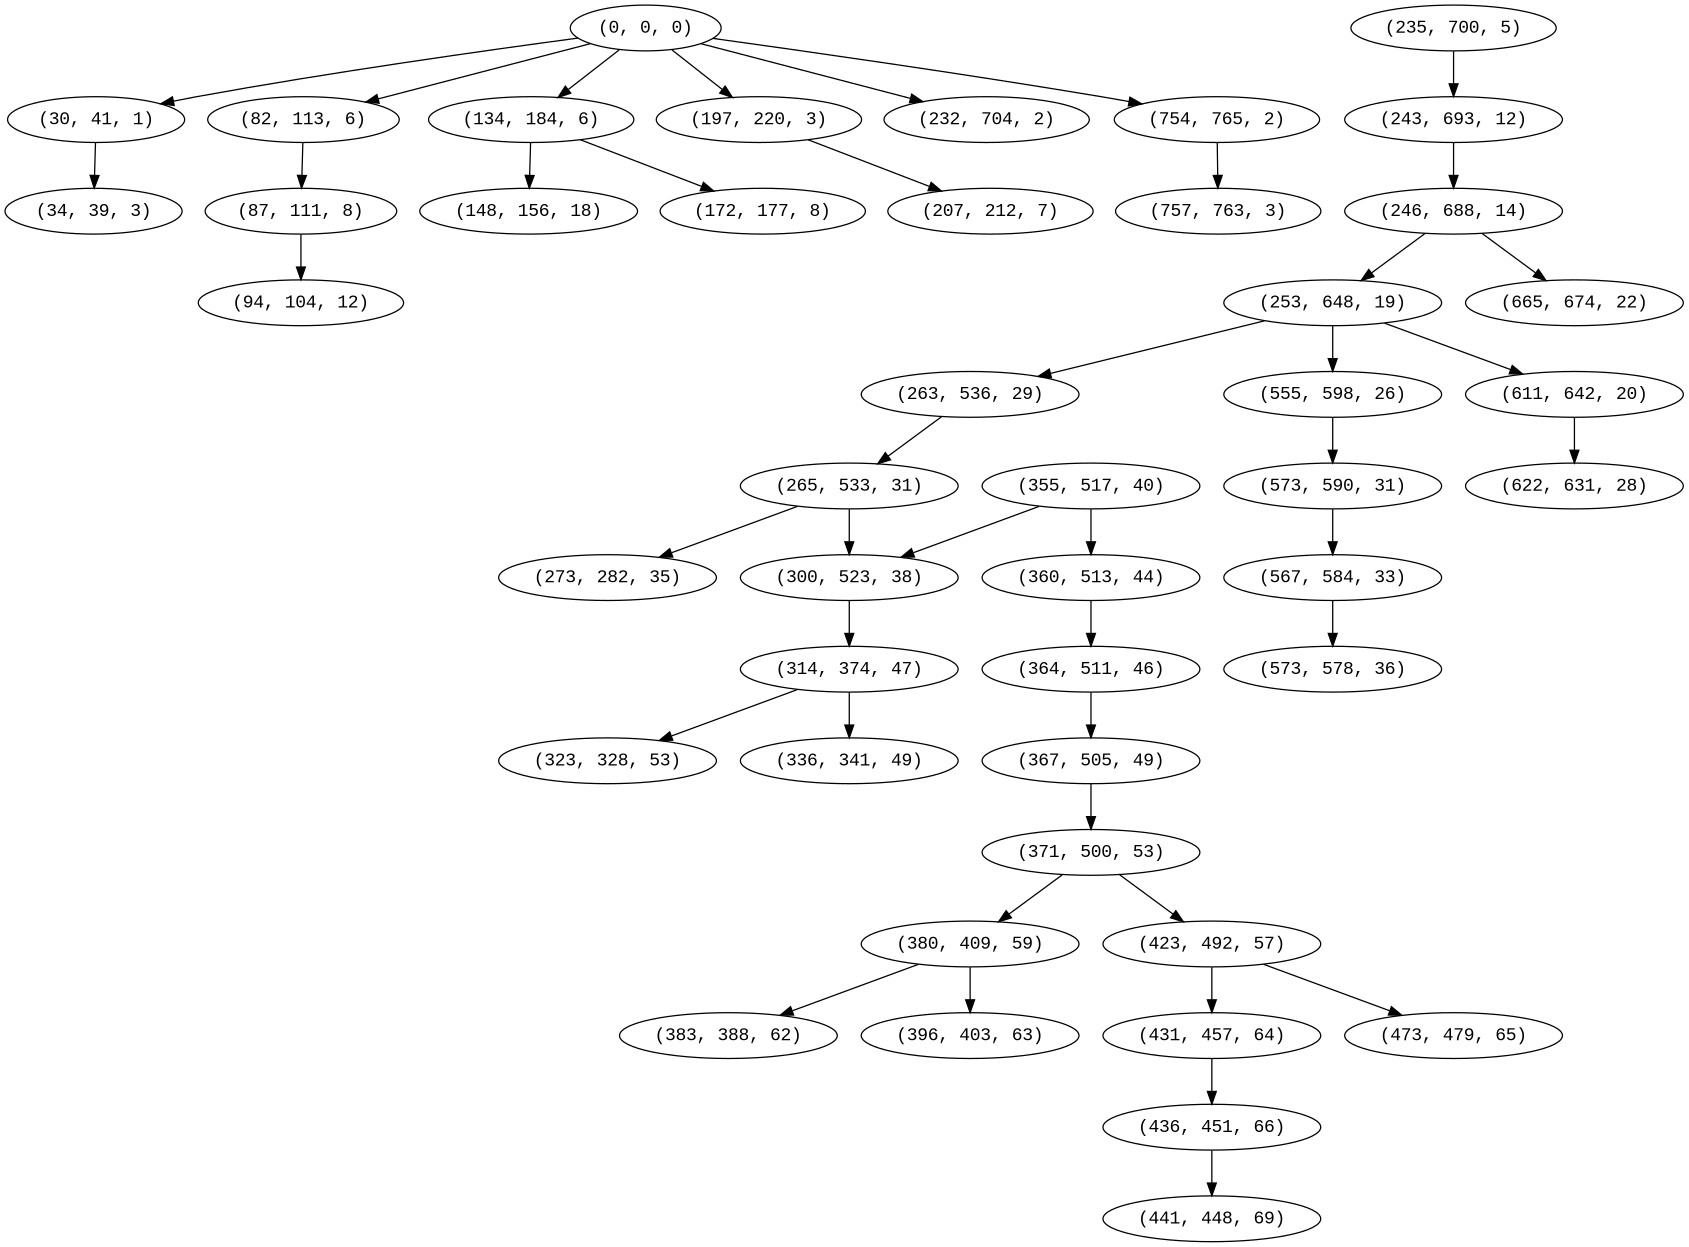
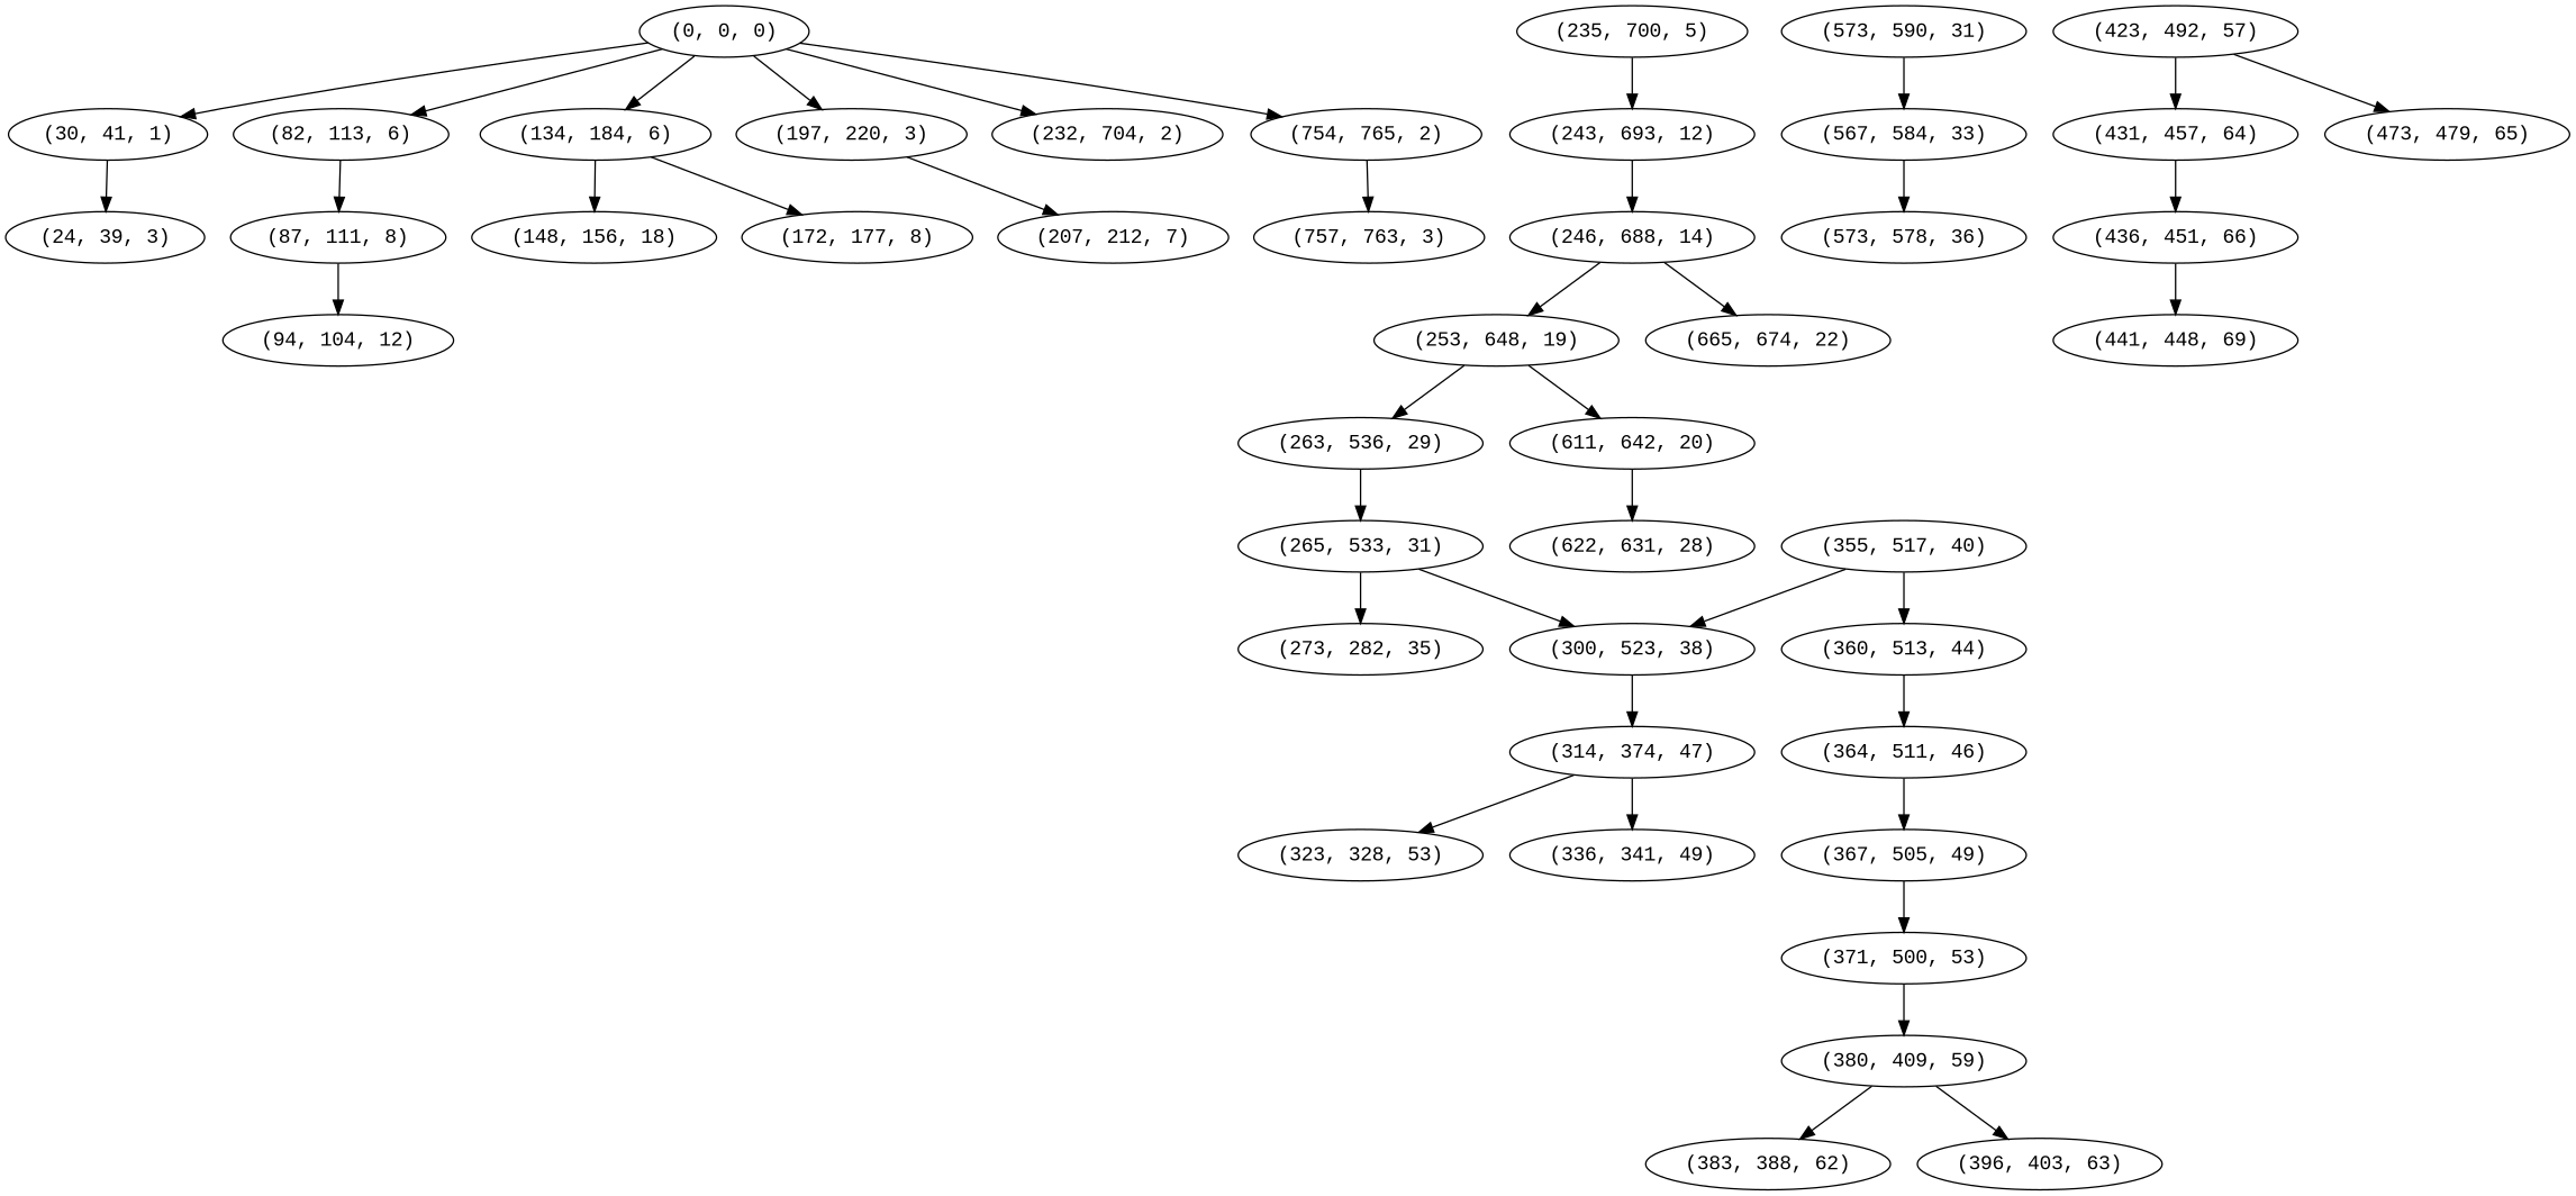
  digraph {
    fontname="Liberation Mono"
    node [fontname="Liberation Mono"]
    edge [fontname="Liberation Mono"]
    "(0, 0, 0)"
    "(30, 41, 1)"
    "(82, 113, 6)"
    "(134, 184, 6)"
    "(197, 220, 3)"
    "(232, 704, 2)"
    "(754, 765, 2)"
-   "(34, 39, 3)"
+   "(34, 39, 3)" [label="(24, 39, 3)"]
    "(87, 111, 8)"
    "(148, 156, 18)"
    "(172, 177, 8)"
    "(207, 212, 7)"
    "(757, 763, 3)"
    "(94, 104, 12)"
    "(235, 700, 5)"
    "(243, 693, 12)"
    "(246, 688, 14)"
    "(253, 648, 19)"
    "(665, 674, 22)"
    "(263, 536, 29)"
-   "(555, 598, 26)"
    "(611, 642, 20)"
    "(265, 533, 31)"
    n24 [label="(573, 590, 31)"]
    "(622, 631, 28)"
    "(273, 282, 35)"
    "(300, 523, 38)"
    n28 [label="(314, 374, 47)"]
    "(323, 328, 53)"
    "(336, 341, 49)"
    "(355, 517, 40)"
    "(360, 513, 44)"
    "(364, 511, 46)"
    "(367, 505, 49)"
    "(371, 500, 53)"
    "(380, 409, 59)"
    "(423, 492, 57)"
    "(383, 388, 62)"
    "(396, 403, 63)"
    "(431, 457, 64)"
    "(473, 479, 65)"
    "(436, 451, 66)"
    "(441, 448, 69)"
    "(567, 584, 33)"
    "(573, 578, 36)"
    "(0, 0, 0)" -> "(30, 41, 1)"
    "(0, 0, 0)" -> "(82, 113, 6)"
    "(0, 0, 0)" -> "(134, 184, 6)"
    "(0, 0, 0)" -> "(197, 220, 3)"
    "(0, 0, 0)" -> "(232, 704, 2)"
    "(0, 0, 0)" -> "(754, 765, 2)"
    "(30, 41, 1)" -> "(34, 39, 3)"
    "(82, 113, 6)" -> "(87, 111, 8)"
    "(134, 184, 6)" -> "(148, 156, 18)"
    "(134, 184, 6)" -> "(172, 177, 8)"
    "(197, 220, 3)" -> "(207, 212, 7)"
    "(754, 765, 2)" -> "(757, 763, 3)"
    "(87, 111, 8)" -> "(94, 104, 12)"
    "(235, 700, 5)" -> "(243, 693, 12)"
    "(243, 693, 12)" -> "(246, 688, 14)"
    "(246, 688, 14)" -> "(253, 648, 19)"
    "(246, 688, 14)" -> "(665, 674, 22)"
    "(253, 648, 19)" -> "(263, 536, 29)"
-   "(253, 648, 19)" -> "(555, 598, 26)"
    "(253, 648, 19)" -> "(611, 642, 20)"
    "(263, 536, 29)" -> "(265, 533, 31)"
-   "(555, 598, 26)" -> n24
    "(611, 642, 20)" -> "(622, 631, 28)"
    "(265, 533, 31)" -> "(273, 282, 35)"
    "(265, 533, 31)" -> "(300, 523, 38)"
    n24 -> "(567, 584, 33)"
    "(300, 523, 38)" -> n28
    n28 -> "(323, 328, 53)"
    n28 -> "(336, 341, 49)"
    "(355, 517, 40)" -> "(300, 523, 38)"
    "(355, 517, 40)" -> "(360, 513, 44)"
    "(360, 513, 44)" -> "(364, 511, 46)"
    "(364, 511, 46)" -> "(367, 505, 49)"
    "(367, 505, 49)" -> "(371, 500, 53)"
    "(371, 500, 53)" -> "(380, 409, 59)"
-   "(371, 500, 53)" -> "(423, 492, 57)"
    "(380, 409, 59)" -> "(383, 388, 62)"
    "(380, 409, 59)" -> "(396, 403, 63)"
    "(423, 492, 57)" -> "(431, 457, 64)"
    "(423, 492, 57)" -> "(473, 479, 65)"
    "(431, 457, 64)" -> "(436, 451, 66)"
    "(436, 451, 66)" -> "(441, 448, 69)"
    "(567, 584, 33)" -> "(573, 578, 36)"
  }
